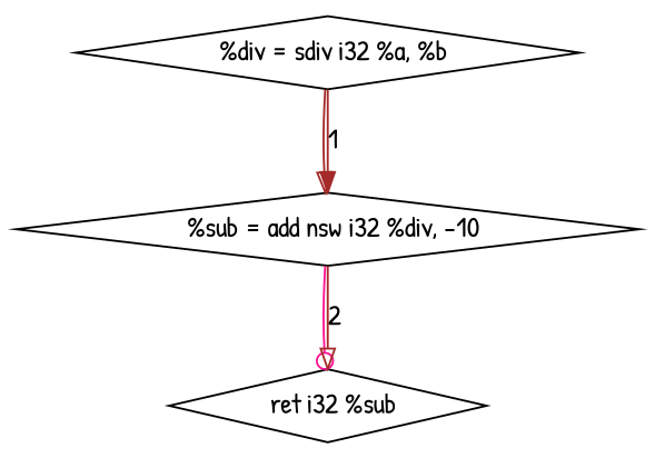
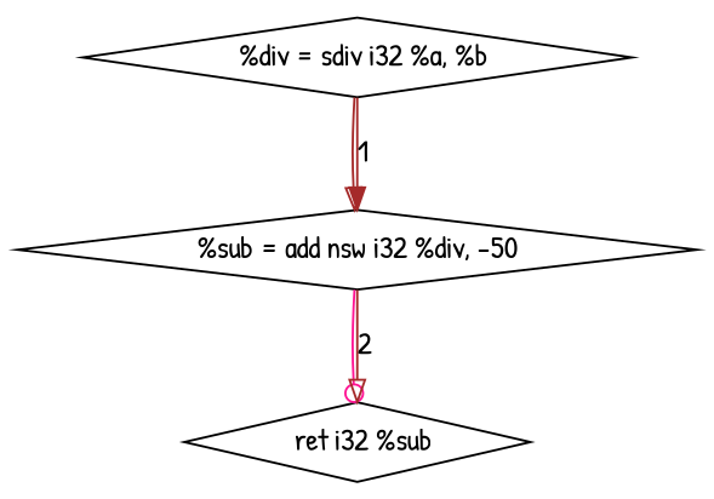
  digraph {
    fontname="Patrick Hand"
    node [shape=diamond fontname="Patrick Hand"]
    edge [color=brown arrowhead=onormal fontname="Patrick Hand"]
    n1 [label="  %div = sdiv i32 %a, %b"]
-   n2 [label="  %sub = add nsw i32 %div, -10"]
+   n2 [label="%sub = add nsw i32 %div, -50"]
    n3 [label="  ret i32 %sub"]
    n1 -> n2
    n1 -> n2 [label=1 arrowhead=normal]
    n2 -> n3 [color=deeppink arrowhead=odot]
    n2 -> n3 [label=2]
  }
